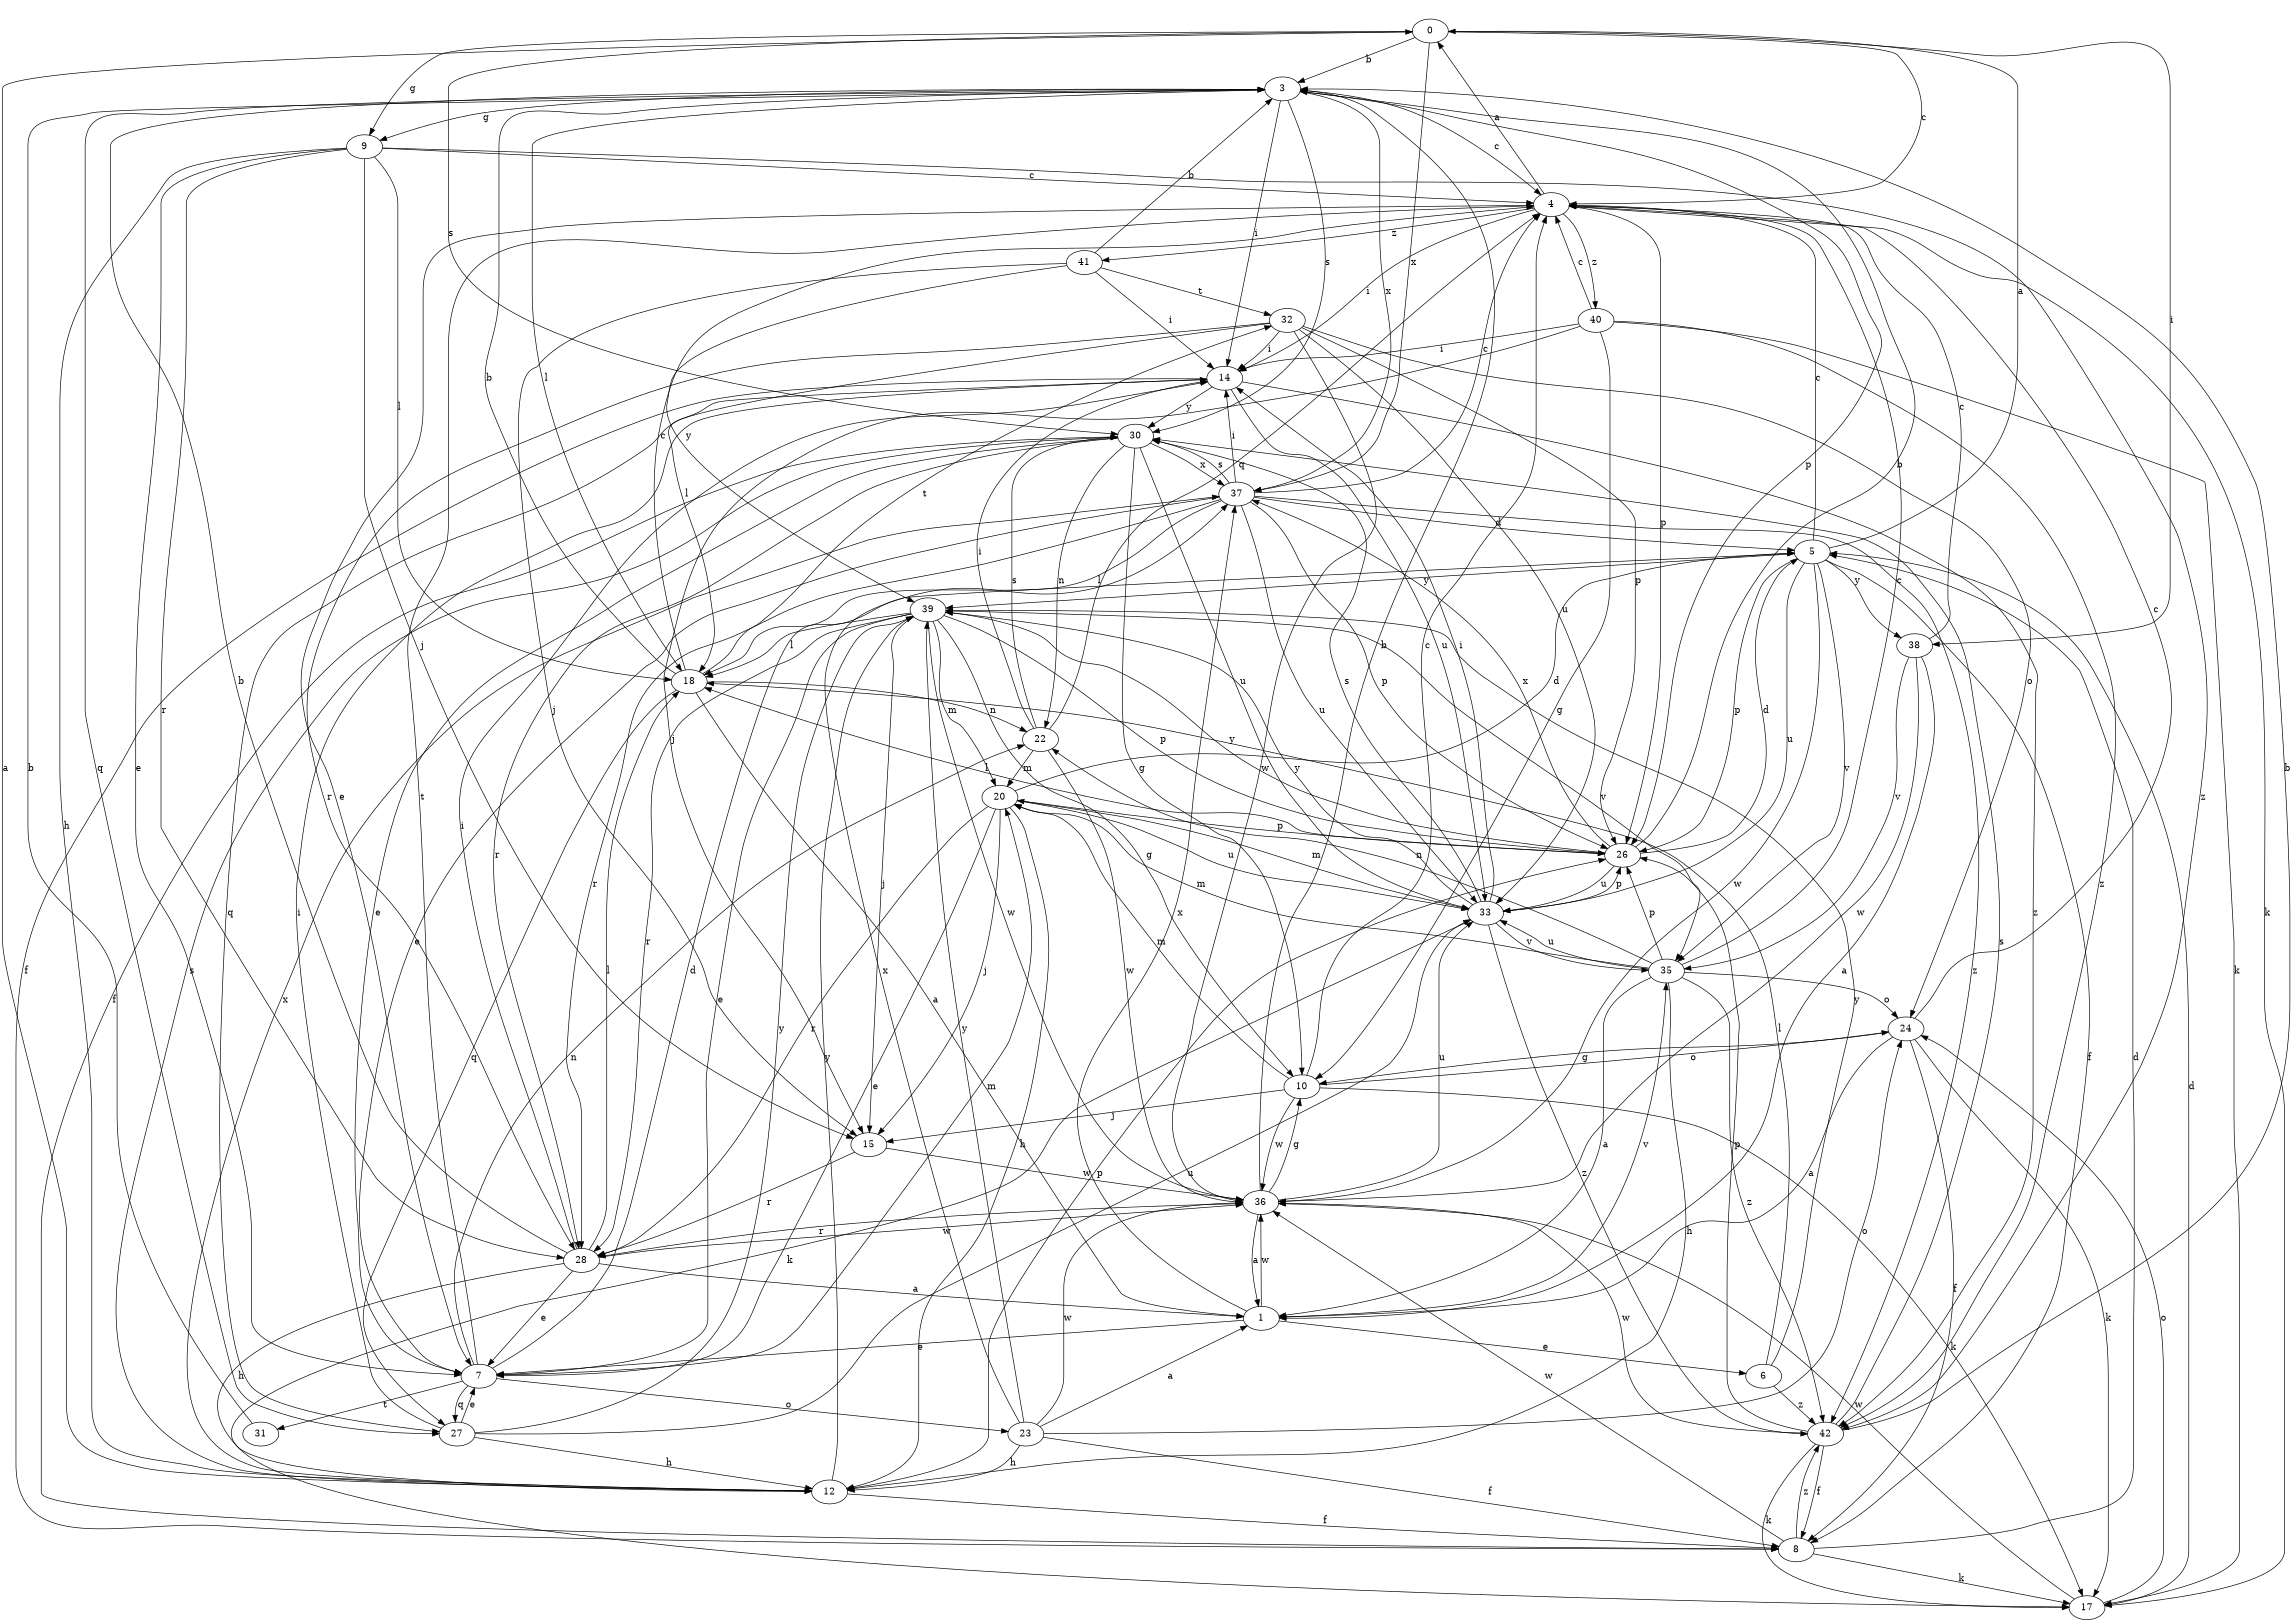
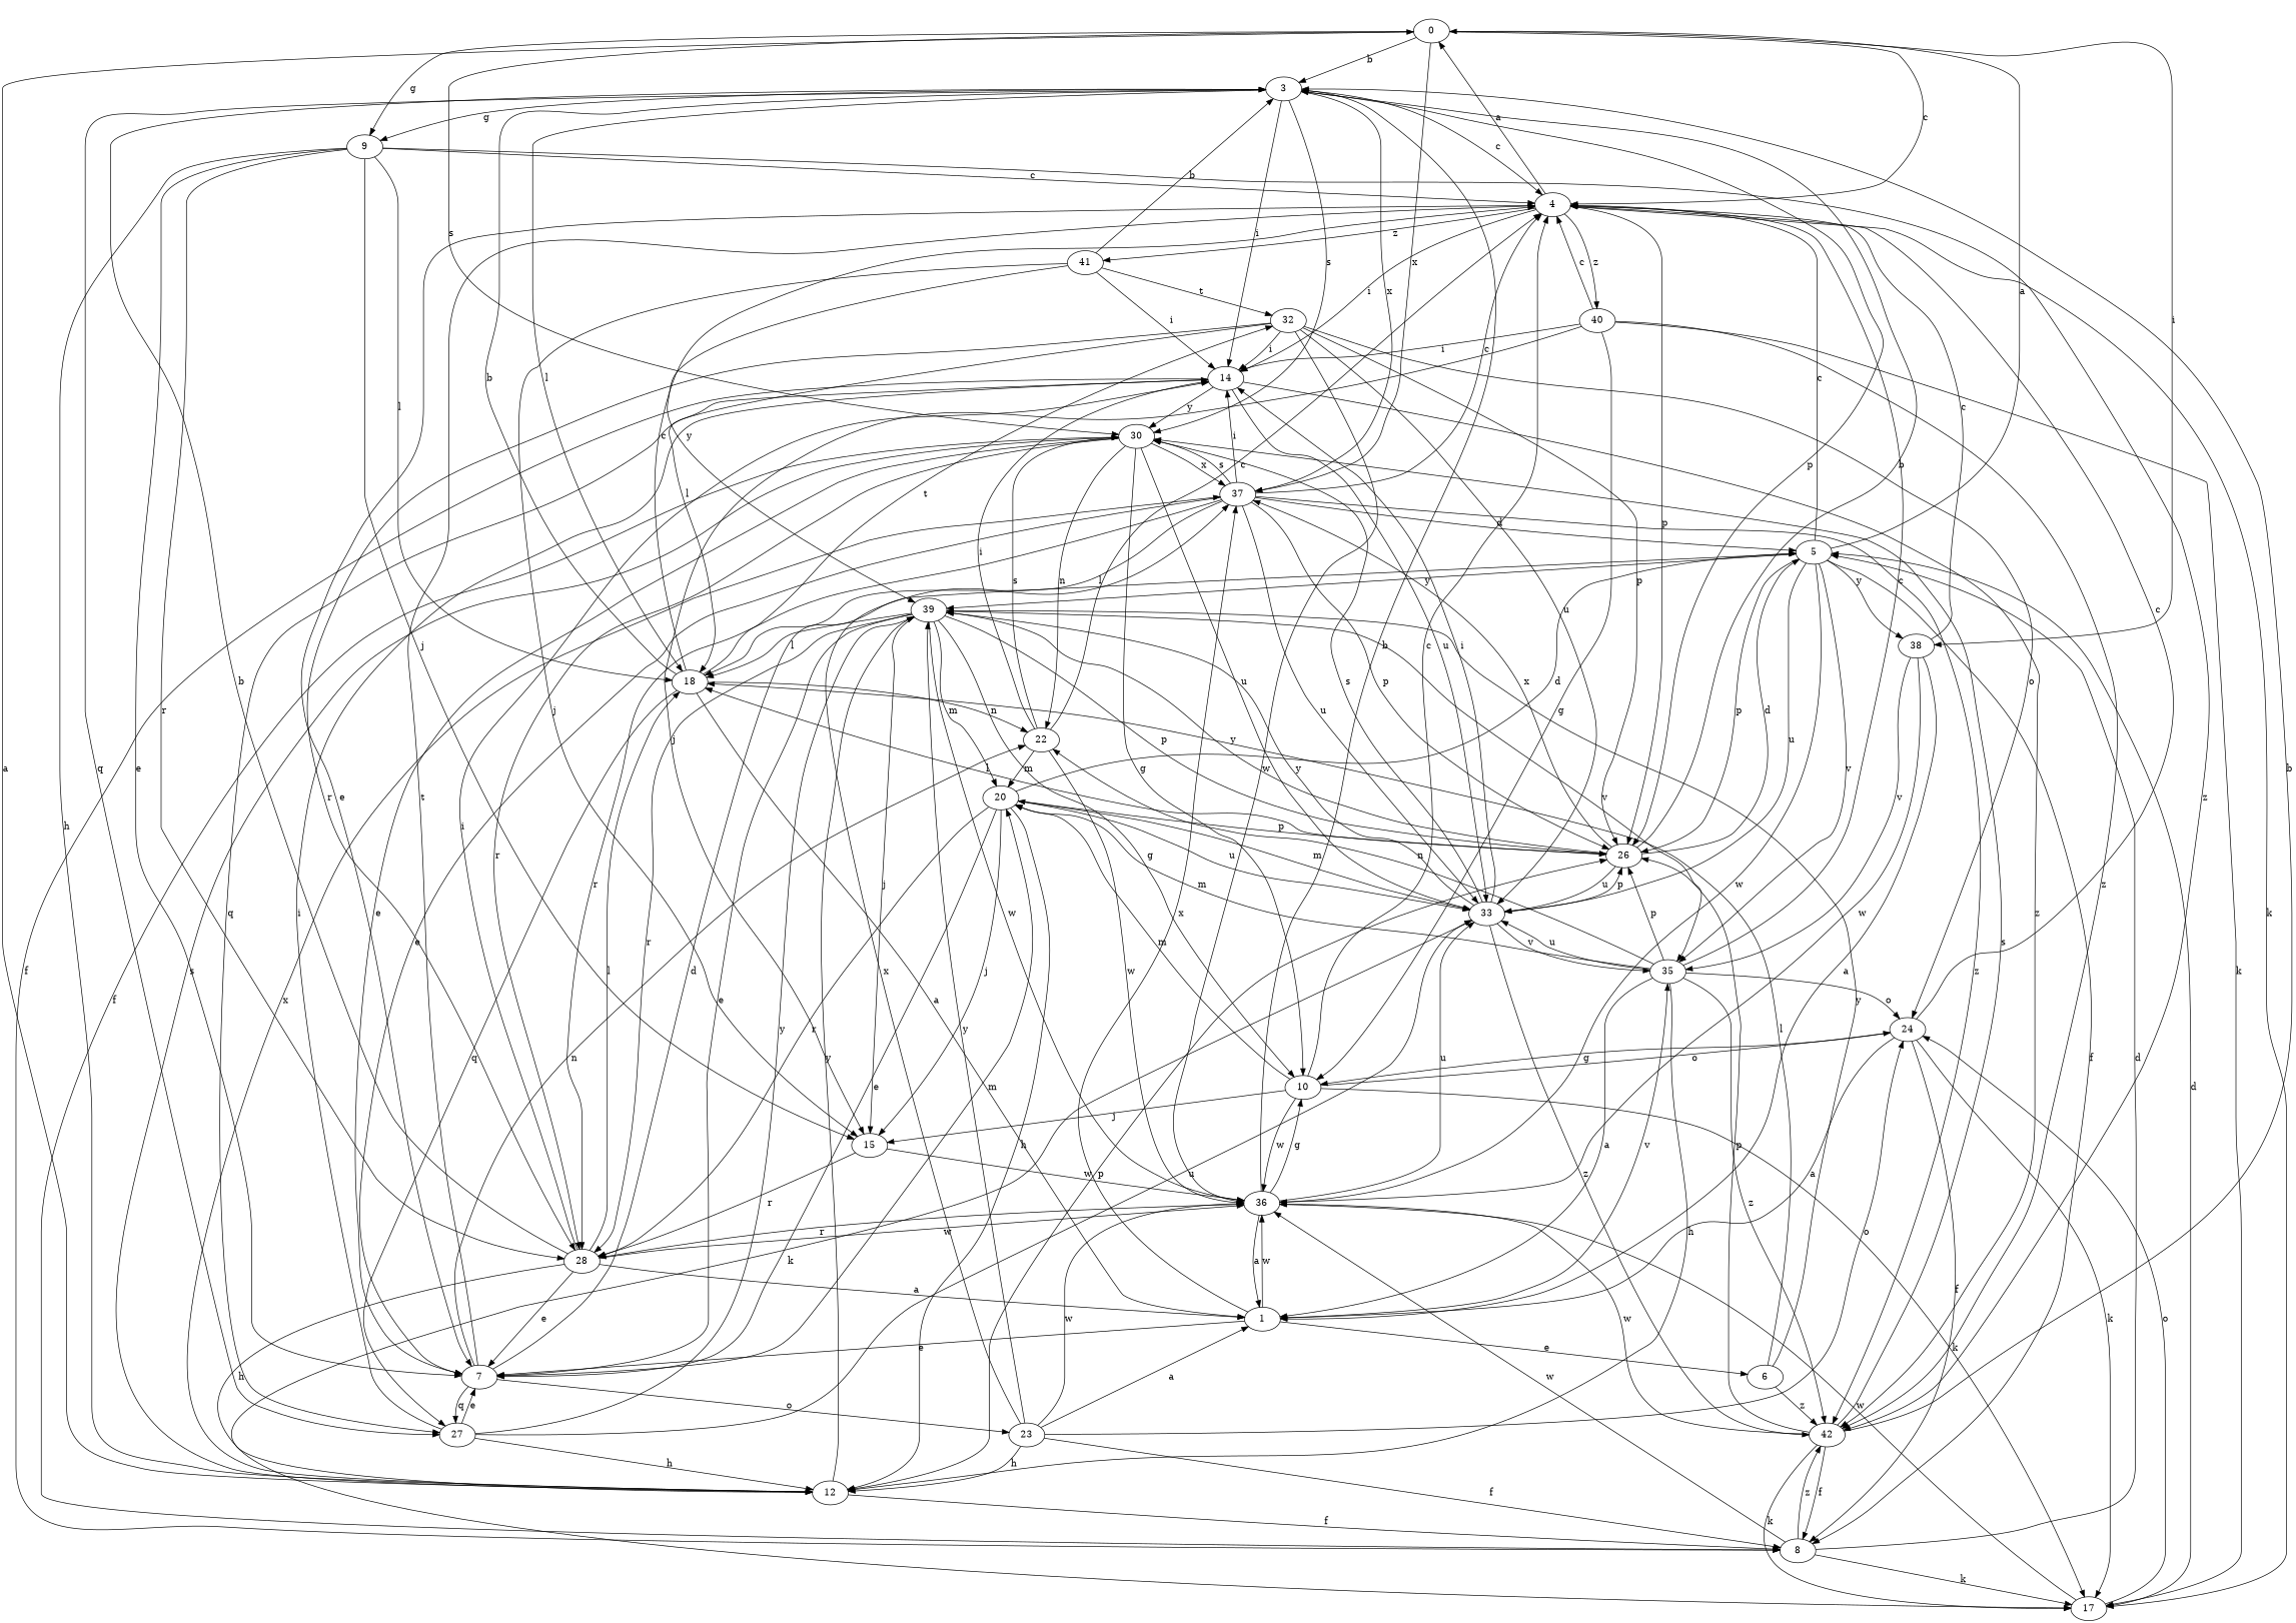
  strict digraph {
    0
    3
    4
    9
    30
    37
    38
    14
    18
    26
    27
    7
    17
    40
    41
    28
    42
    12
    15
    1
    36
    8
    33
    22
    10
    5
    35
    6
    39
    20
    23
-   31
    24
    32
    0 -> 3 [label=b]
    0 -> 4 [label=c]
    0 -> 9 [label=g]
    0 -> 30 [label=s]
    0 -> 37 [label=x]
    0 -> 38 [label=i]
    3 -> 4 [label=c]
    3 -> 9 [label=g]
    3 -> 30 [label=s]
    3 -> 37 [label=x]
    3 -> 14 [label=i]
    3 -> 18 [label=l]
    3 -> 26 [label=p]
    3 -> 27 [label=q]
    4 -> 0 [label=a]
    4 -> 14 [label=i]
    4 -> 26 [label=p]
    4 -> 7 [label=e]
    4 -> 17 [label=k]
    4 -> 40 [label=z]
    4 -> 41 [label=z]
    9 -> 4 [label=c]
    9 -> 18 [label=l]
    9 -> 7 [label=e]
    9 -> 28 [label=r]
    9 -> 42 [label=z]
    9 -> 12 [label=h]
    9 -> 15 [label=j]
    30 -> 37 [label=x]
    30 -> 7 [label=e]
    30 -> 28 [label=r]
    30 -> 8 [label=f]
    30 -> 33 [label=u]
    30 -> 22 [label=n]
    30 -> 10 [label=g]
    37 -> 4 [label=c]
    37 -> 30 [label=s]
    37 -> 14 [label=i]
    37 -> 18 [label=l]
    37 -> 26 [label=p]
    37 -> 7 [label=e]
    37 -> 28 [label=r]
    37 -> 42 [label=z]
    37 -> 33 [label=u]
    37 -> 5 [label=d]
    38 -> 4 [label=c]
    38 -> 1 [label=a]
    38 -> 36 [label=w]
    38 -> 35 [label=v]
    14 -> 30 [label=y]
    14 -> 27 [label=q]
    14 -> 42 [label=z]
    14 -> 8 [label=f]
    14 -> 33 [label=u]
    18 -> 3 [label=b]
    18 -> 4 [label=c]
    18 -> 27 [label=q]
    18 -> 1 [label=a]
    18 -> 22 [label=n]
    18 -> 32 [label=t]
    26 -> 3 [label=b]
    26 -> 37 [label=x]
    26 -> 18 [label=l]
    26 -> 33 [label=u]
    26 -> 5 [label=d]
    26 -> 39 [label=y]
    27 -> 14 [label=i]
    27 -> 7 [label=e]
    27 -> 12 [label=h]
    27 -> 33 [label=u]
    27 -> 39 [label=y]
    7 -> 4 [label=t]
    7 -> 27 [label=q]
    7 -> 22 [label=n]
    7 -> 5 [label=d]
    7 -> 20 [label=m]
    7 -> 23 [label=o]
-   7 -> 31 [label=t]
    17 -> 36 [label=w]
    17 -> 5 [label=d]
    17 -> 24 [label=o]
    40 -> 4 [label=c]
    40 -> 14 [label=i]
    40 -> 17 [label=k]
    40 -> 42 [label=z]
    40 -> 15 [label=j]
    40 -> 10 [label=g]
    41 -> 3 [label=b]
    41 -> 14 [label=i]
    41 -> 15 [label=j]
    41 -> 39 [label=y]
    41 -> 32 [label=t]
    28 -> 3 [label=b]
    28 -> 14 [label=i]
    28 -> 18 [label=l]
    28 -> 7 [label=e]
    28 -> 12 [label=h]
    28 -> 1 [label=a]
    28 -> 36 [label=w]
    42 -> 3 [label=b]
    42 -> 30 [label=s]
    42 -> 26 [label=p]
    42 -> 17 [label=k]
    42 -> 36 [label=w]
    42 -> 8 [label=f]
    12 -> 0 [label=a]
    12 -> 30 [label=s]
    12 -> 37 [label=x]
    12 -> 26 [label=p]
    12 -> 8 [label=f]
    12 -> 39 [label=y]
    15 -> 28 [label=r]
    15 -> 36 [label=w]
    1 -> 37 [label=x]
    1 -> 7 [label=e]
    1 -> 36 [label=w]
    1 -> 35 [label=v]
    1 -> 6 [label=e]
    36 -> 3 [label=b]
    36 -> 28 [label=r]
    36 -> 1 [label=a]
    36 -> 33 [label=u]
    36 -> 10 [label=g]
    8 -> 17 [label=k]
    8 -> 42 [label=z]
    8 -> 36 [label=w]
    8 -> 5 [label=d]
    33 -> 30 [label=s]
    33 -> 14 [label=i]
    33 -> 26 [label=p]
    33 -> 17 [label=k]
    33 -> 42 [label=z]
    33 -> 35 [label=v]
    33 -> 39 [label=y]
    33 -> 20 [label=m]
-   22 -> 4 [label=q]
+   22 -> 4 [label=c]
    22 -> 30 [label=s]
    22 -> 14 [label=i]
    22 -> 36 [label=w]
    22 -> 20 [label=m]
    10 -> 4 [label=c]
    10 -> 17 [label=k]
    10 -> 15 [label=j]
    10 -> 36 [label=w]
    10 -> 20 [label=m]
    10 -> 24 [label=o]
    5 -> 0 [label=a]
    5 -> 4 [label=c]
    5 -> 38 [label=y]
    5 -> 26 [label=p]
    5 -> 36 [label=w]
    5 -> 8 [label=f]
    5 -> 33 [label=u]
    5 -> 35 [label=v]
    5 -> 39 [label=y]
    35 -> 4 [label=c]
    35 -> 26 [label=p]
    35 -> 42 [label=z]
    35 -> 12 [label=h]
    35 -> 1 [label=a]
    35 -> 33 [label=u]
    35 -> 22 [label=n]
    35 -> 20 [label=m]
    35 -> 24 [label=o]
    6 -> 18 [label=l]
    6 -> 42 [label=z]
    6 -> 39 [label=y]
    39 -> 18 [label=l]
    39 -> 26 [label=p]
    39 -> 7 [label=e]
    39 -> 28 [label=r]
    39 -> 15 [label=j]
    39 -> 36 [label=w]
    39 -> 10 [label=g]
    39 -> 35 [label=v]
    39 -> 20 [label=m]
    20 -> 26 [label=p]
    20 -> 7 [label=e]
    20 -> 28 [label=r]
    20 -> 12 [label=h]
    20 -> 15 [label=j]
    20 -> 33 [label=u]
    20 -> 5 [label=d]
    23 -> 37 [label=x]
    23 -> 12 [label=h]
    23 -> 1 [label=a]
    23 -> 36 [label=w]
    23 -> 8 [label=f]
    23 -> 39 [label=y]
    23 -> 24 [label=o]
-   31 -> 3 [label=b]
    24 -> 4 [label=c]
    24 -> 17 [label=k]
    24 -> 1 [label=a]
    24 -> 8 [label=f]
    24 -> 10 [label=g]
    32 -> 14 [label=i]
    32 -> 18 [label=l]
    32 -> 26 [label=p]
    32 -> 28 [label=r]
    32 -> 36 [label=w]
    32 -> 33 [label=u]
    32 -> 24 [label=o]
  }
